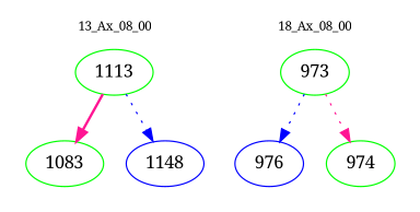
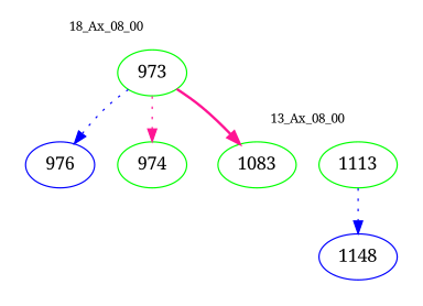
  digraph {
    fontname="Noto Serif"
    node [color=green fontname="Noto Serif"]
    edge [color=deeppink fontname="Noto Serif" style=dotted]
    n1 [label=1113]
    n2 [label=1083]
    n3 [color=blue label=1148]
    n4 [label=973]
    n5 [color=blue label=976]
    n6 [label=974]
    subgraph cluster_1 {
      color=white
      fontsize=10
      label="13_Ax_08_00"
      n1
      n2
      n3
    }
    subgraph cluster_2 {
      color=white
      fontsize=10
      label="18_Ax_08_00"
      n4
      n5
      n6
    }
-   n1 -> n2 [style=bold]
+   n4 -> n2 [style=bold]
    n1 -> n3 [color=blue]
    n4 -> n5 [color=blue]
    n4 -> n6
  }
